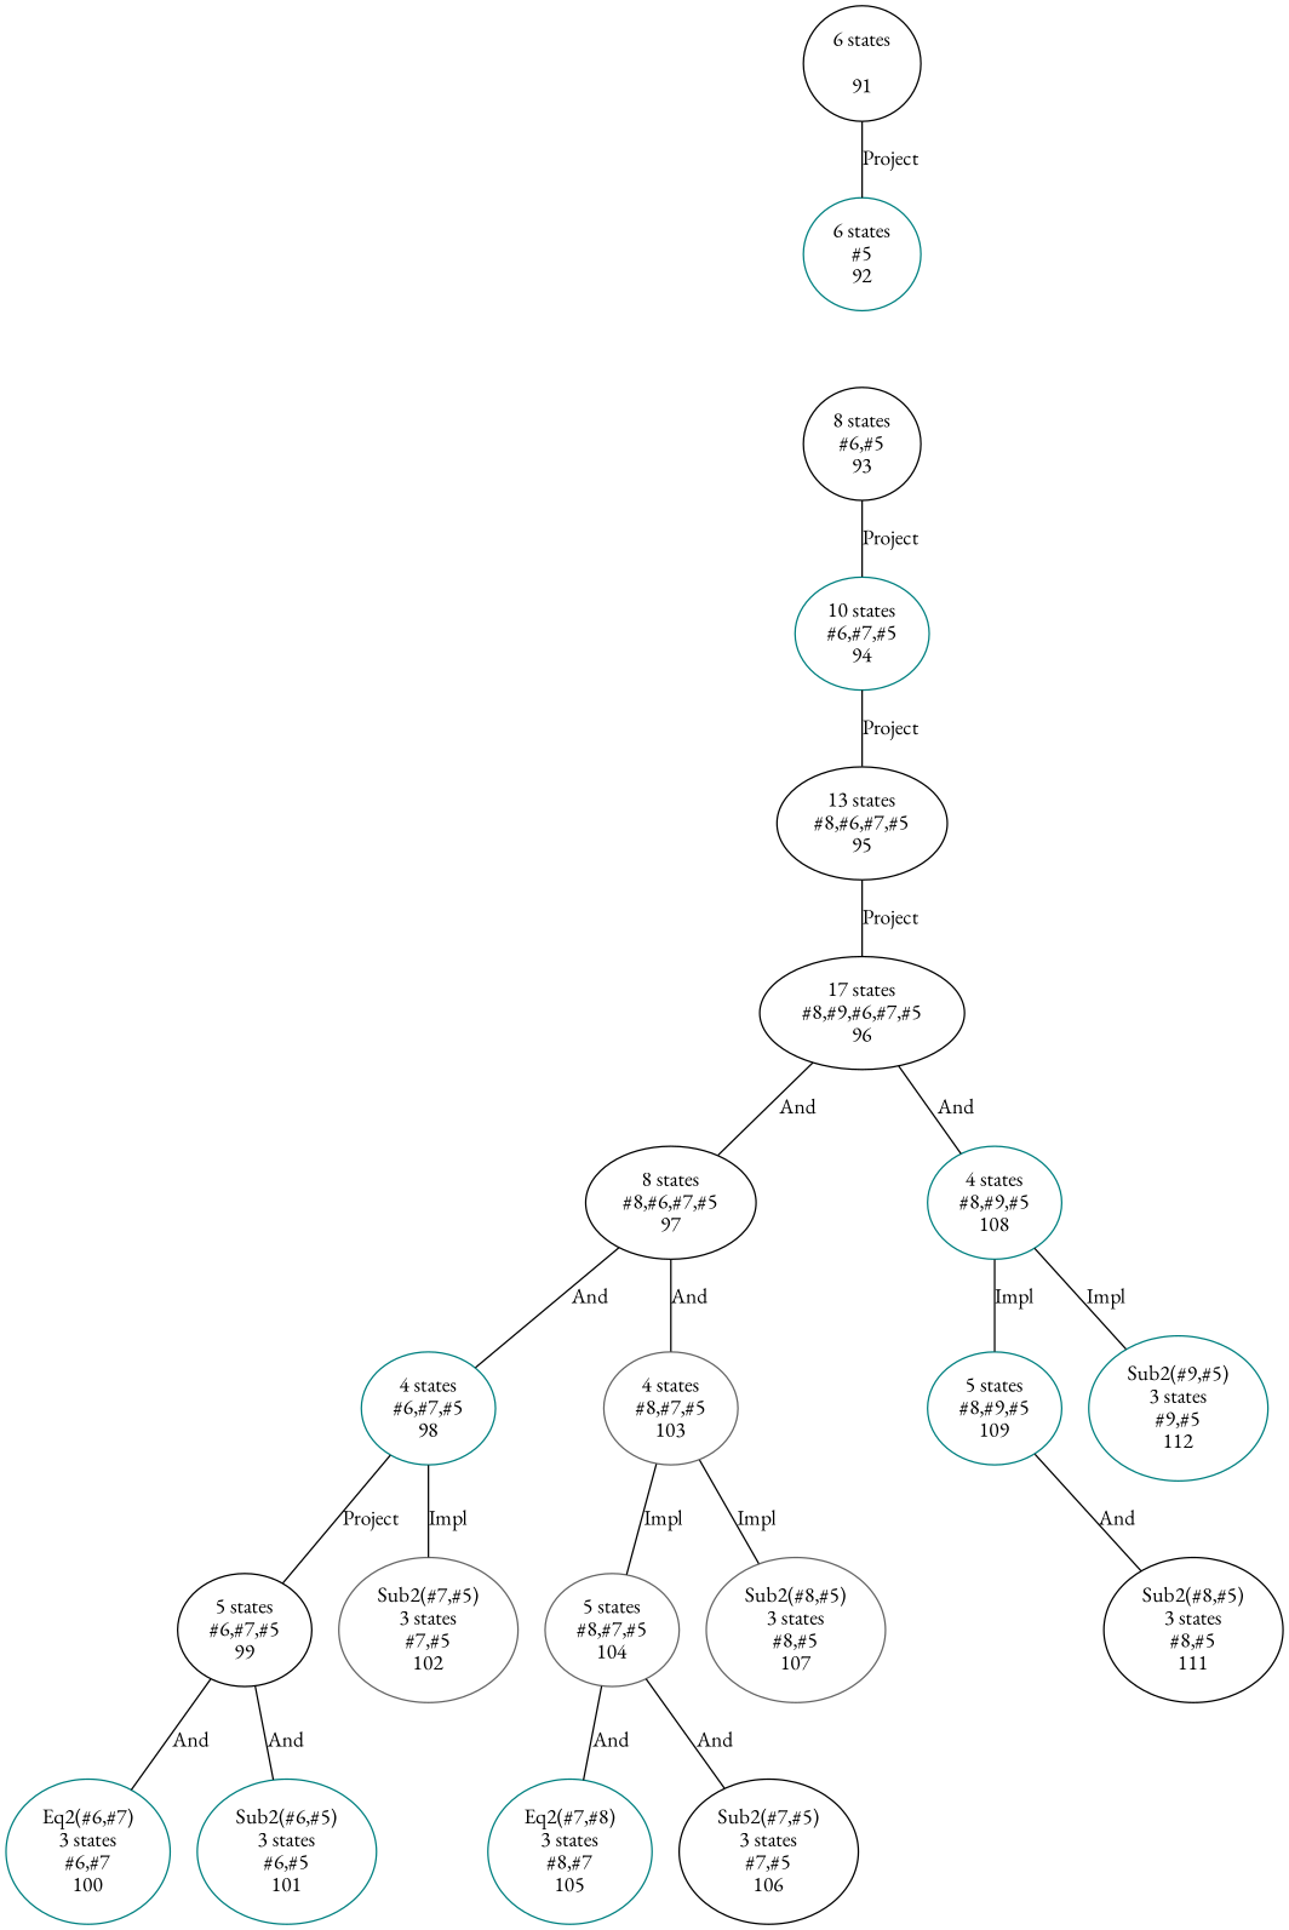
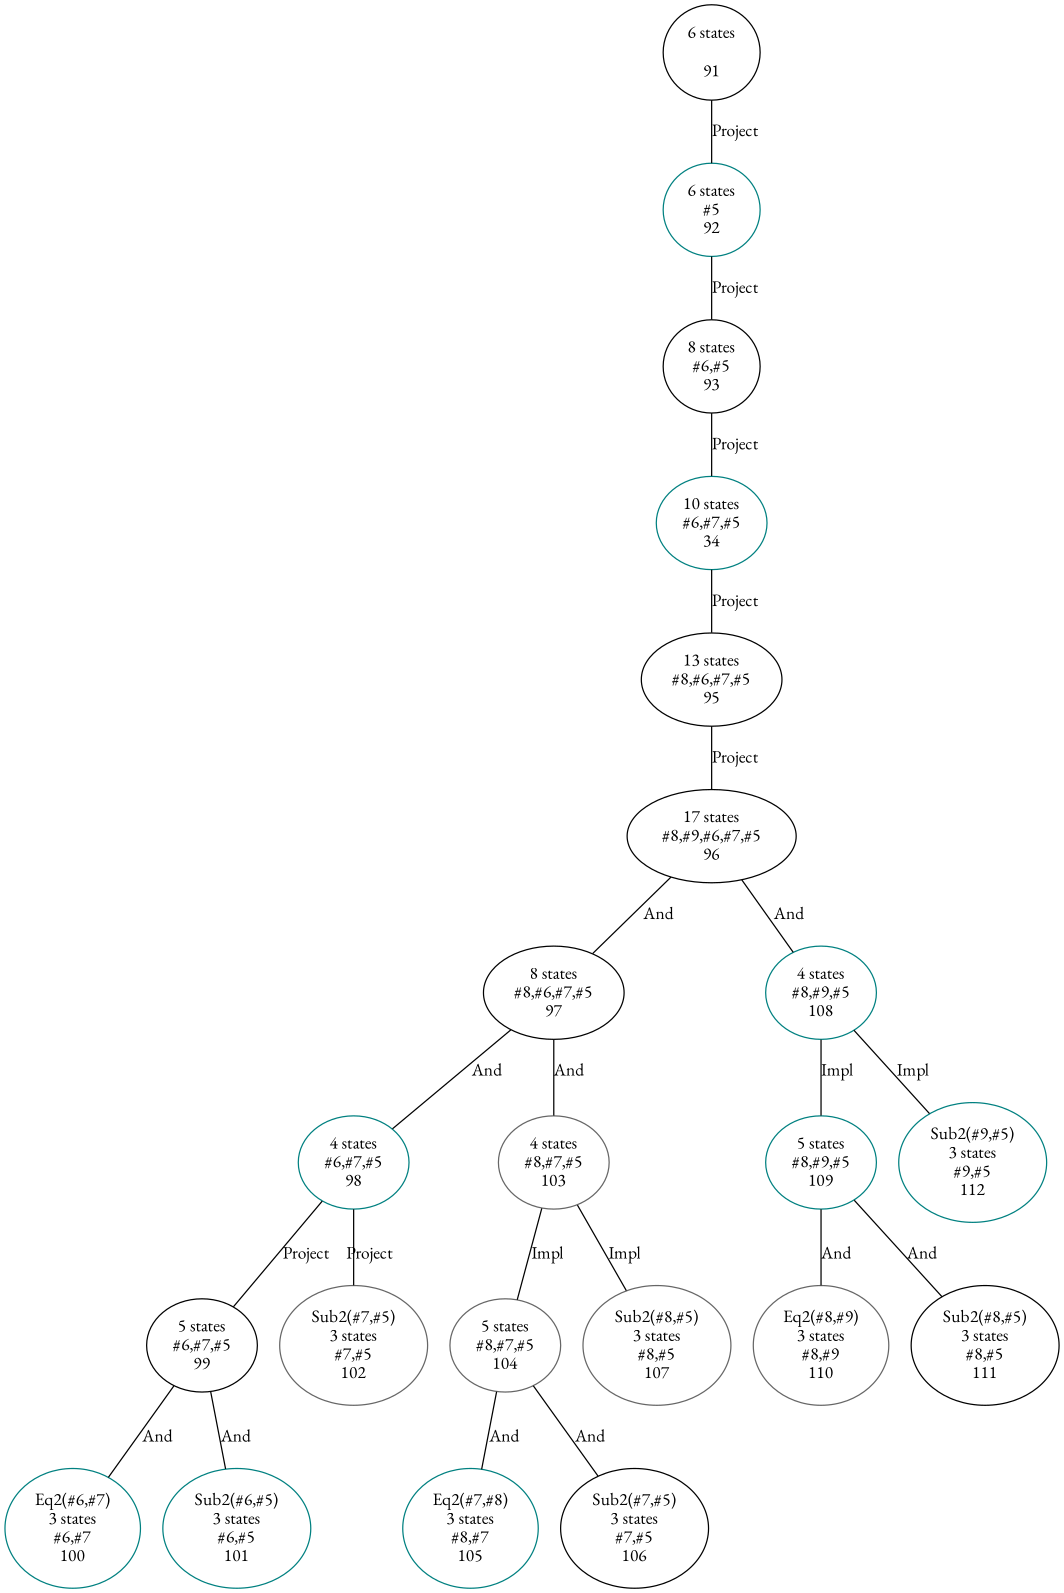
  digraph {
    fontname="EB Garamond"
    node [color=teal fontname="EB Garamond"]
    edge [arrowhead=none fontname="EB Garamond"]
    n1 [label="Eq2(#6,#7)\n3 states\n#6,#7\n100"]
    n2 [label="Sub2(#6,#5)\n3 states\n#6,#5\n101"]
    n3 [color=black label="5 states\n#6,#7,#5\n99"]
    n4 [color=gray40 label="Sub2(#7,#5)\n3 states\n#7,#5\n102"]
    n5 [label="4 states\n#6,#7,#5\n98"]
    n6 [label="Eq2(#7,#8)\n3 states\n#8,#7\n105"]
    n7 [color=black label="Sub2(#7,#5)\n3 states\n#7,#5\n106"]
    n8 [color=gray40 label="5 states\n#8,#7,#5\n104"]
    n9 [color=gray40 label="Sub2(#8,#5)\n3 states\n#8,#5\n107"]
    n10 [color=gray40 label="4 states\n#8,#7,#5\n103"]
    n11 [color=black label="8 states\n#8,#6,#7,#5\n97"]
+   n12 [color=gray40 label="Eq2(#8,#9)\n3 states\n#8,#9\n110"]
    n13 [color=black label="Sub2(#8,#5)\n3 states\n#8,#5\n111"]
    n14 [label="5 states\n#8,#9,#5\n109"]
    n15 [label="Sub2(#9,#5)\n3 states\n#9,#5\n112"]
    n16 [label="4 states\n#8,#9,#5\n108"]
    n17 [color=black label="17 states\n#8,#9,#6,#7,#5\n96"]
    n18 [color=black label="13 states\n#8,#6,#7,#5\n95"]
-   n19 [label="10 states\n#6,#7,#5\n94"]
+   n19 [label="10 states\n#6,#7,#5\n34"]
    n20 [color=black label="8 states\n#6,#5\n93"]
    n21 [label="6 states\n#5\n92"]
    n22 [color=black label="6 states\n\n91"]
    n3 -> n1 [label=And]
    n3 -> n2 [label=And]
    n5 -> n3 [label=Project]
-   n5 -> n4 [label=Impl]
+   n5 -> n4 [label=Project]
    n8 -> n6 [label=And]
    n8 -> n7 [label=And]
    n10 -> n8 [label=Impl]
    n10 -> n9 [label=Impl]
    n11 -> n5 [label=And]
    n11 -> n10 [label=And]
+   n14 -> n12 [label=And]
    n14 -> n13 [label=And]
    n16 -> n14 [label=Impl]
    n16 -> n15 [label=Impl]
    n17 -> n11 [label=And]
    n17 -> n16 [label=And]
    n18 -> n17 [label=Project]
    n19 -> n18 [label=Project]
    n20 -> n19 [label=Project]
+   n21 -> n20 [label=Project]
    n22 -> n21 [label=Project]
  }
